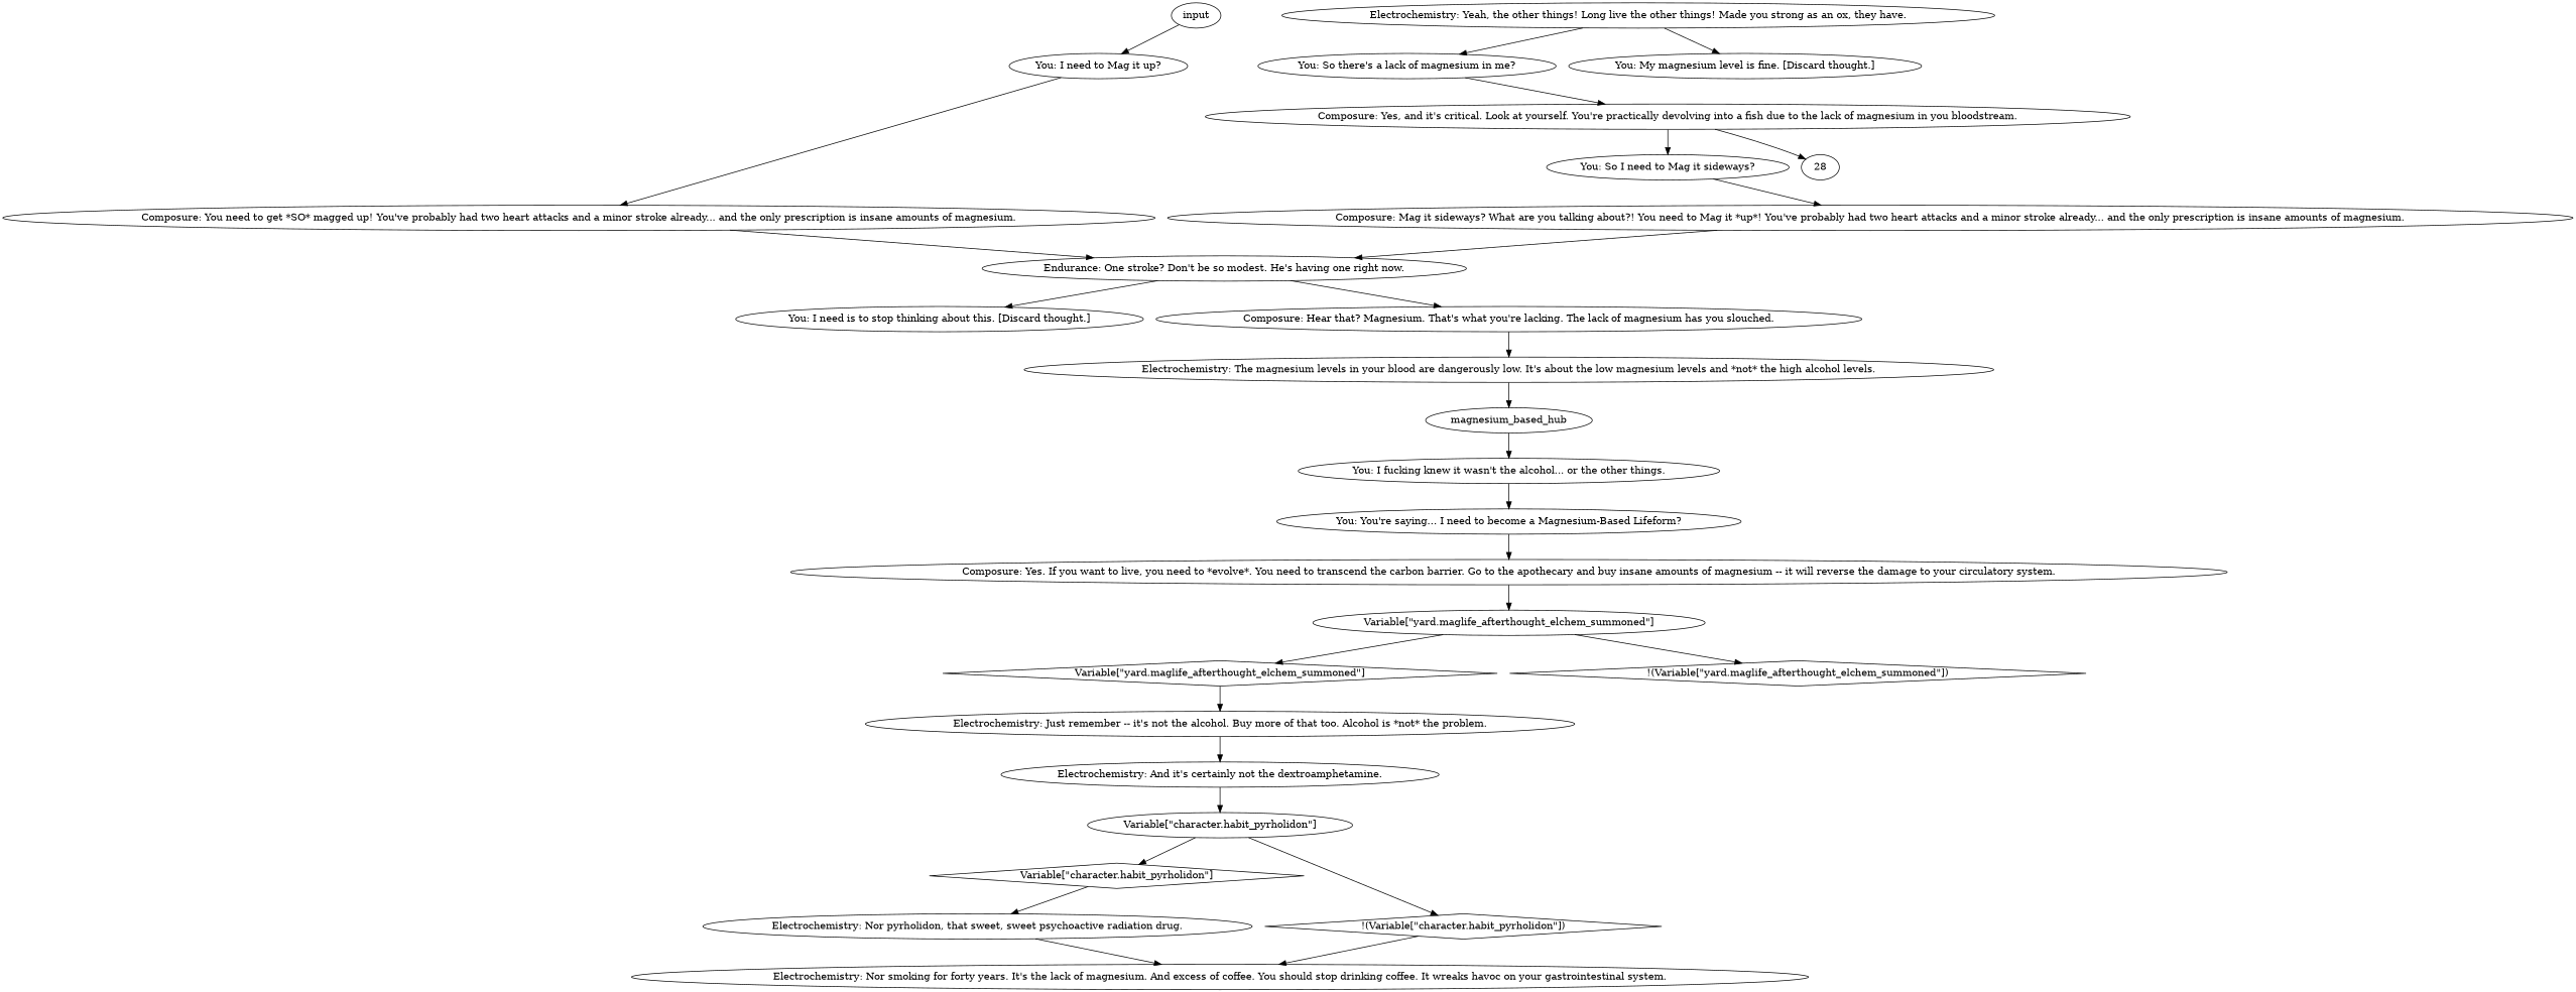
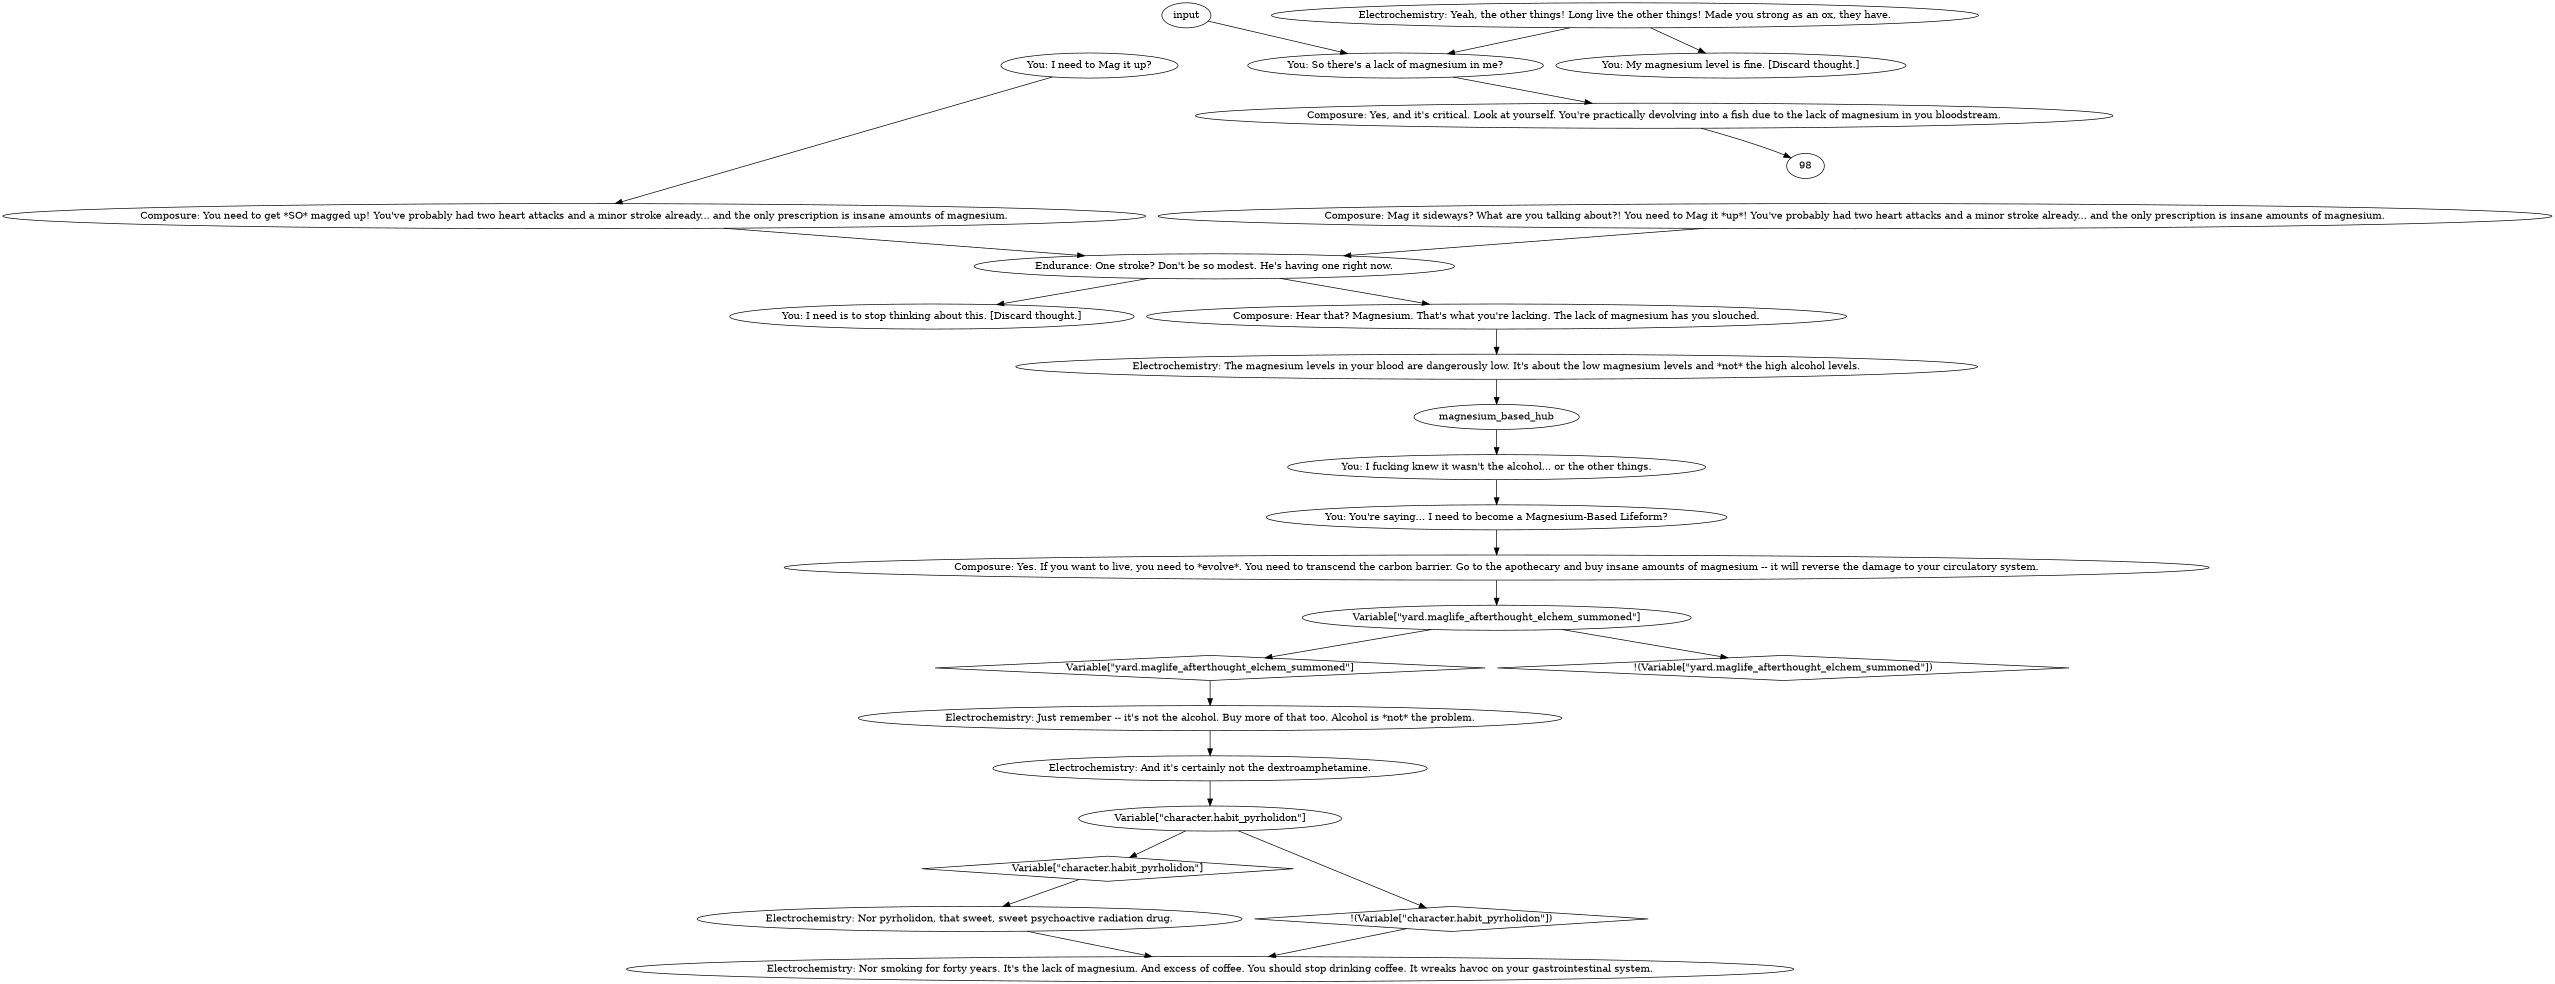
  digraph {
    n1 [label=input]
    n2 [label="You: I need to Mag it up?"]
    n3 [label="Composure: You need to get *SO* magged up! You've probably had two heart attacks and a minor stroke already... and the only prescription is insane amounts of magnesium."]
    n4 [label="Electrochemistry: Nor pyrholidon, that sweet, sweet psychoactive radiation drug."]
    n5 [label="Electrochemistry: Nor smoking for forty years. It's the lack of magnesium. And excess of coffee. You should stop drinking coffee. It wreaks havoc on your gastrointestinal system."]
    n6 [label="You: So there's a lack of magnesium in me?"]
    n7 [label="Composure: Yes, and it's critical. Look at yourself. You're practically devolving into a fish due to the lack of magnesium in you bloodstream."]
-   n8 [label="You: So I need to Mag it sideways?"]
-   28
+   28 [label=98]
    n10 [label="Electrochemistry: And it's certainly not the dextroamphetamine."]
    n11 [label="Variable[\"character.habit_pyrholidon\"]"]
    n12 [label="Variable[\"character.habit_pyrholidon\"]" shape=diamond]
    n13 [label="!(Variable[\"character.habit_pyrholidon\"])" shape=diamond]
    n14 [label="You: I fucking knew it wasn't the alcohol... or the other things."]
    n15 [label="You: You're saying... I need to become a Magnesium-Based Lifeform?"]
    n16 [label="Composure: Yes. If you want to live, you need to *evolve*. You need to transcend the carbon barrier. Go to the apothecary and buy insane amounts of magnesium -- it will reverse the damage to your circulatory system."]
    n17 [label="Endurance: One stroke? Don't be so modest. He's having one right now."]
    n18 [label="You: I need is to stop thinking about this. [Discard thought.]"]
    n19 [label="Composure: Hear that? Magnesium. That's what you're lacking. The lack of magnesium has you slouched."]
    n20 [label="Composure: Mag it sideways? What are you talking about?! You need to Mag it *up*! You've probably had two heart attacks and a minor stroke already... and the only prescription is insane amounts of magnesium."]
    n21 [label="Electrochemistry: The magnesium levels in your blood are dangerously low. It's about the low magnesium levels and *not* the high alcohol levels."]
    n22 [label=magnesium_based_hub]
    n23 [label="You: My magnesium level is fine. [Discard thought.]"]
    n24 [label="Variable[\"yard.maglife_afterthought_elchem_summoned\"]"]
    n25 [label="Variable[\"yard.maglife_afterthought_elchem_summoned\"]" shape=diamond]
    n26 [label="!(Variable[\"yard.maglife_afterthought_elchem_summoned\"])" shape=diamond]
    n27 [label="Electrochemistry: Just remember -- it's not the alcohol. Buy more of that too. Alcohol is *not* the problem."]
    n28 [label="Electrochemistry: Yeah, the other things! Long live the other things! Made you strong as an ox, they have."]
-   n1 -> n2
+   n1 -> n6
    n2 -> n3
    n3 -> n17
    n4 -> n5
    n6 -> n7
-   n7 -> n8
    n7 -> 28
-   n8 -> n20
    n10 -> n11
    n11 -> n12
    n11 -> n13
    n12 -> n4
    n13 -> n5
    n14 -> n15
    n15 -> n16
    n16 -> n24
    n17 -> n18
    n17 -> n19
    n19 -> n21
    n20 -> n17
    n21 -> n22
    n22 -> n14
    n24 -> n25
    n24 -> n26
    n25 -> n27
    n27 -> n10
    n28 -> n6
    n28 -> n23
  }
